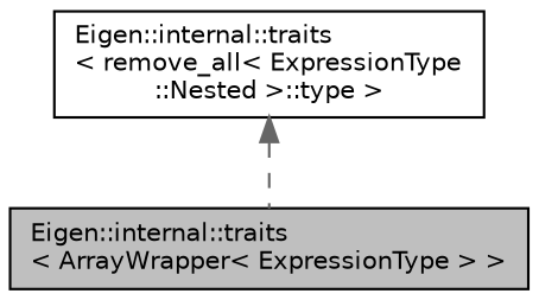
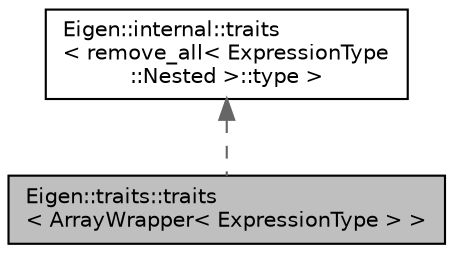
  digraph {
    node [color=black fontname=Helvetica fontsize=10 shape=record style=filled]
-   n1 [fillcolor=grey75 fontcolor=black height=0.2 label="Eigen::internal::traits\l\< ArrayWrapper\< ExpressionType \> \>" width=0.4]
+   n1 [fillcolor=grey75 fontcolor=black height=0.2 label="Eigen::traits::traits\l\< ArrayWrapper\< ExpressionType \> \>" width=0.4]
    n2 [fillcolor=white height=0.2 label="Eigen::internal::traits\l\< remove_all\< ExpressionType\l::Nested \>::type \>" width=0.4]
    n2 -> n1 [color=gray40 dir=back fontname=Helvetica fontsize=10 labelfontname=Helvetica labelfontsize=10 style=dashed]
  }
